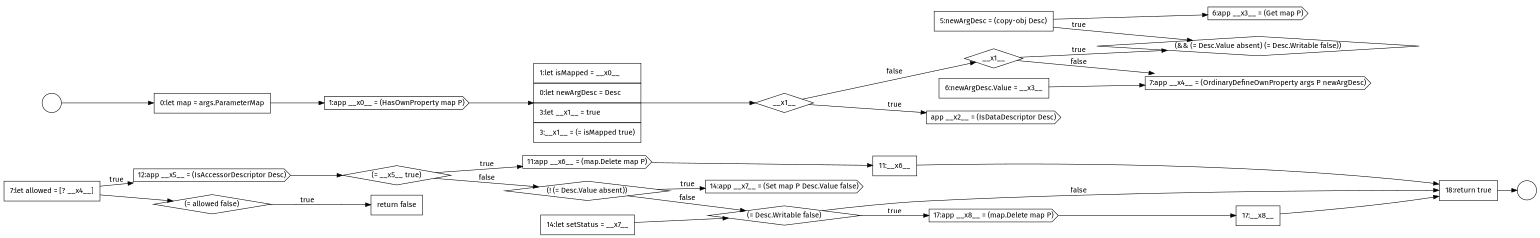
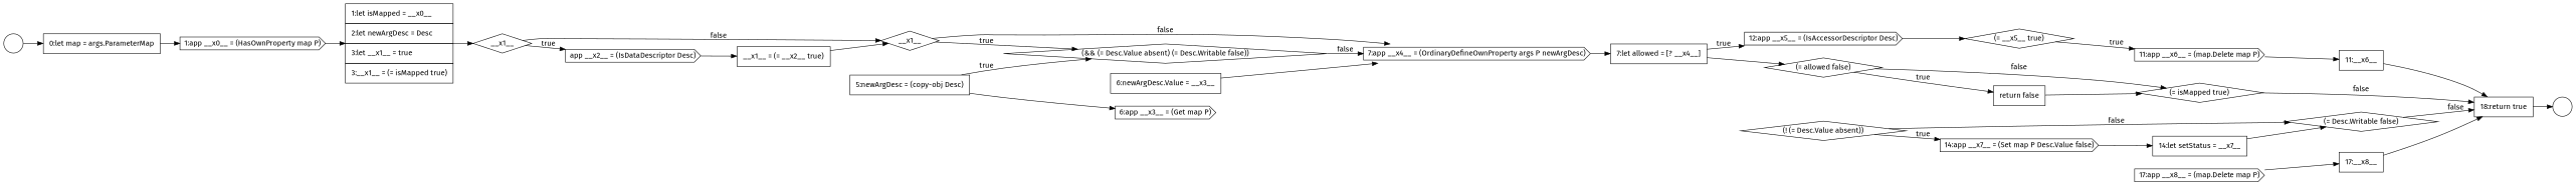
  digraph {
    fontname="Fira Sans"
    rankdir=LR
    node [color=black fillcolor=white fontname="Fira Sans" shape=none style=filled]
    edge [color=black fontname="Fira Sans"]
    n1 [label=<<font color="black">11:app __x6__ = (map.Delete map P)</font>> shape=cds]
    n2 [label=<<font color="black">     <table border="0" cellborder="1" cellspacing="0" cellpadding="10">       <tr><td align="left">11:__x6__</td></tr>     </table>   </font>> margin=0]
    n3 [label=<<font color="black">     <table border="0" cellborder="1" cellspacing="0" cellpadding="10">       <tr><td align="left">18:return true</td></tr>     </table>   </font>> margin=0]
    n4 [label=<<font color="black">12:app __x5__ = (IsAccessorDescriptor Desc)</font>> shape=cds]
    n5 [label=<<font color="black">(= __x5__ true)</font>> shape=diamond]
    n6 [label=<<font color="black">(! (= Desc.Value absent))</font>> shape=diamond]
    n7 [label=<<font color="black">__x1__</font>> shape=diamond]
    n8 [label=<<font color="black">__x1__</font>> shape=diamond]
    n9 [label=<<font color="black">app __x2__ = (IsDataDescriptor Desc)</font>> shape=cds]
    n10 [label=<<font color="black">(&amp;&amp; (= Desc.Value absent) (= Desc.Writable false))</font>> shape=diamond]
    n11 [label=<<font color="black">7:app __x4__ = (OrdinaryDefineOwnProperty args P newArgDesc)</font>> shape=cds]
+   n12 [label=<<font color="black">     <table border="0" cellborder="1" cellspacing="0" cellpadding="10">       <tr><td align="left">__x1__ = (= __x2__ true)</td></tr>     </table>   </font>> margin=0]
    n13 [label=<<font color="black">     <table border="0" cellborder="1" cellspacing="0" cellpadding="10">       <tr><td align="left">5:newArgDesc = (copy-obj Desc)</td></tr>     </table>   </font>> margin=0]
    n14 [label=<<font color="black">6:app __x3__ = (Get map P)</font>> shape=cds]
    n15 [label=<<font color="black">     <table border="0" cellborder="1" cellspacing="0" cellpadding="10">       <tr><td align="left">7:let allowed = [? __x4__]</td></tr>     </table>   </font>> margin=0]
    n16 [label=<<font color="black">(= allowed false)</font>> shape=diamond]
    n17 [label=<<font color="black">     <table border="0" cellborder="1" cellspacing="0" cellpadding="10">       <tr><td align="left">return false</td></tr>     </table>   </font>> margin=0]
+   n18 [label=<<font color="black">(= isMapped true)</font>> shape=diamond]
    n19 [label=<<font color="black">14:app __x7__ = (Set map P Desc.Value false)</font>> shape=cds]
    n20 [label=<<font color="black">     <table border="0" cellborder="1" cellspacing="0" cellpadding="10">       <tr><td align="left">14:let setStatus = __x7__</td></tr>     </table>   </font>> margin=0]
    n21 [label=<<font color="black">(= Desc.Writable false)</font>> shape=diamond]
    n22 [label=<<font color="black">1:app __x0__ = (HasOwnProperty map P)</font>> shape=cds]
-   n23 [label=<<font color="black">     <table border="0" cellborder="1" cellspacing="0" cellpadding="10">       <tr><td align="left">1:let isMapped = __x0__</td></tr>       <tr><td align="left">0:let newArgDesc = Desc</td></tr>       <tr><td align="left">3:let __x1__ = true</td></tr>       <tr><td align="left">3:__x1__ = (= isMapped true)</td></tr>     </table>   </font>> margin=0]
+   n23 [label=<<font color="black">     <table border="0" cellborder="1" cellspacing="0" cellpadding="10">       <tr><td align="left">1:let isMapped = __x0__</td></tr>       <tr><td align="left">2:let newArgDesc = Desc</td></tr>       <tr><td align="left">3:let __x1__ = true</td></tr>       <tr><td align="left">3:__x1__ = (= isMapped true)</td></tr>     </table>   </font>> margin=0]
    n24 [label=" " shape=circle]
    n25 [label=<<font color="black">17:app __x8__ = (map.Delete map P)</font>> shape=cds]
    n26 [label=<<font color="black">     <table border="0" cellborder="1" cellspacing="0" cellpadding="10">       <tr><td align="left">17:__x8__</td></tr>     </table>   </font>> margin=0]
    n27 [label=" " shape=circle]
    n28 [label=<<font color="black">     <table border="0" cellborder="1" cellspacing="0" cellpadding="10">       <tr><td align="left">0:let map = args.ParameterMap</td></tr>     </table>   </font>> margin=0]
    n29 [label=<<font color="black">     <table border="0" cellborder="1" cellspacing="0" cellpadding="10">       <tr><td align="left">6:newArgDesc.Value = __x3__</td></tr>     </table>   </font>> margin=0]
    n1 -> n2
    n2 -> n3
    n3 -> n24
    n4 -> n5
    n5 -> n1 [label=<<font color="black">true</font>>]
-   n5 -> n6 [label=<<font color="black">false</font>>]
    n6 -> n19 [label=<<font color="black">true</font>>]
    n6 -> n21 [label=<<font color="black">false</font>>]
    n7 -> n8 [label=<<font color="black">false</font>>]
    n7 -> n9 [label=<<font color="black">true</font>>]
    n8 -> n10 [label=<<font color="black">true</font>>]
    n8 -> n11 [label=<<font color="black">false</font>>]
+   n9 -> n12
+   n10 -> n11 [label=<<font color="black">false</font>>]
+   n11 -> n15
+   n12 -> n8
    n13 -> n10 [label=<<font color="black">true</font>>]
    n13 -> n14
    n15 -> n4 [label=<<font color="black">true</font>>]
    n15 -> n16
    n16 -> n17 [label=<<font color="black">true</font>>]
+   n16 -> n18 [label=<<font color="black">false</font>>]
+   n17 -> n18
+   n18 -> n3 [label=<<font color="black">false</font>>]
+   n19 -> n20
    n20 -> n21
    n21 -> n3 [label=<<font color="black">false</font>>]
-   n21 -> n25 [label=<<font color="black">true</font>>]
    n22 -> n23
    n23 -> n7
    n25 -> n26
    n26 -> n3
    n27 -> n28
    n28 -> n22
    n29 -> n11
  }
